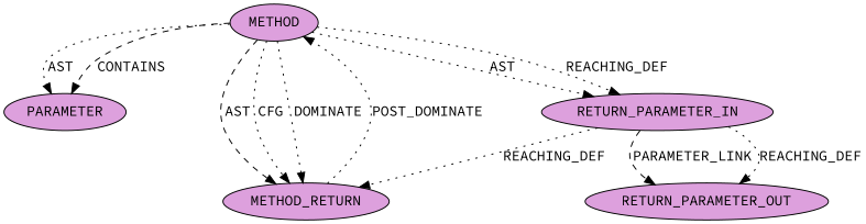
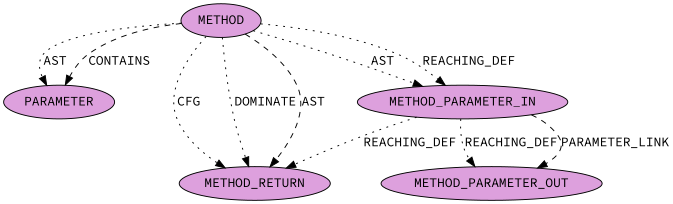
  digraph {
    fontname="Source Code Pro"
    node [CODE="<empty>" ORDER=1 TYPE_FULL_NAME=ANY fillcolor=plum fontname="Source Code Pro" style=filled EVALUATION_STRATEGY=BY_VALUE]
    edge [fontname="Source Code Pro" style=dotted]
    n1 [ARGUMENT_INDEX=1 label=PARAMETER EVALUATION_STRATEGY=""]
    n2 [AST_PARENT_FULL_NAME="<global>" AST_PARENT_TYPE=NAMESPACE_BLOCK FILENAME="<empty>" FULL_NAME=mutex_init IS_EXTERNAL=true NAME=mutex_init ORDER=0 label=METHOD TYPE_FULL_NAME="" EVALUATION_STRATEGY=""]
    n3 [CODE=RET ORDER=2 label=METHOD_RETURN]
-   n4 [CODE=p1 INDEX=1 IS_VARIADIC=false NAME=p1 label=RETURN_PARAMETER_IN]
-   n5 [CODE=p1 INDEX=1 IS_VARIADIC=false NAME=p1 label=RETURN_PARAMETER_OUT]
+   n4 [CODE=p1 INDEX=1 IS_VARIADIC=false NAME=p1 label=METHOD_PARAMETER_IN]
+   n5 [CODE=p1 INDEX=1 IS_VARIADIC=false NAME=p1 label=METHOD_PARAMETER_OUT]
    n2 -> n1 [label=AST]
    n2 -> n1 [label=CONTAINS style=dashed]
    n2 -> n3 [label=CFG]
    n2 -> n3 [label=DOMINATE]
    n2 -> n3 [label=AST style=dashed]
    n2 -> n4 [label=AST]
    n2 -> n4 [label=REACHING_DEF]
-   n3 -> n2 [label=POST_DOMINATE]
    n4 -> n3 [VARIABLE=p1 label=REACHING_DEF]
    n4 -> n5 [VARIABLE=p1 label=REACHING_DEF]
    n4 -> n5 [label=PARAMETER_LINK style=dashed]
  }
